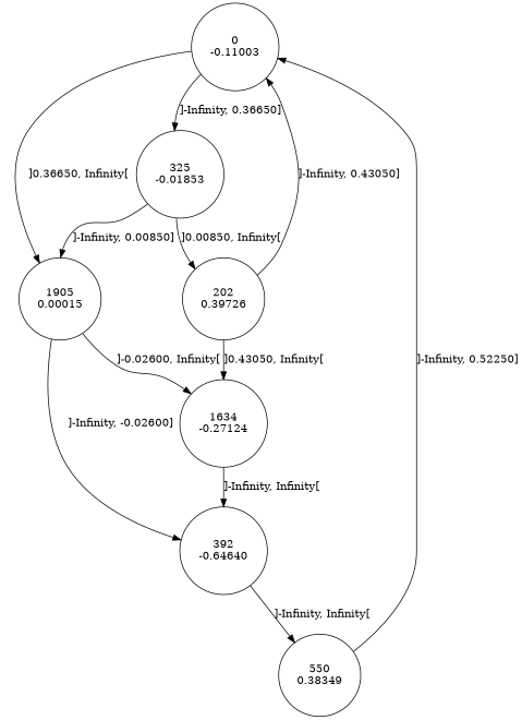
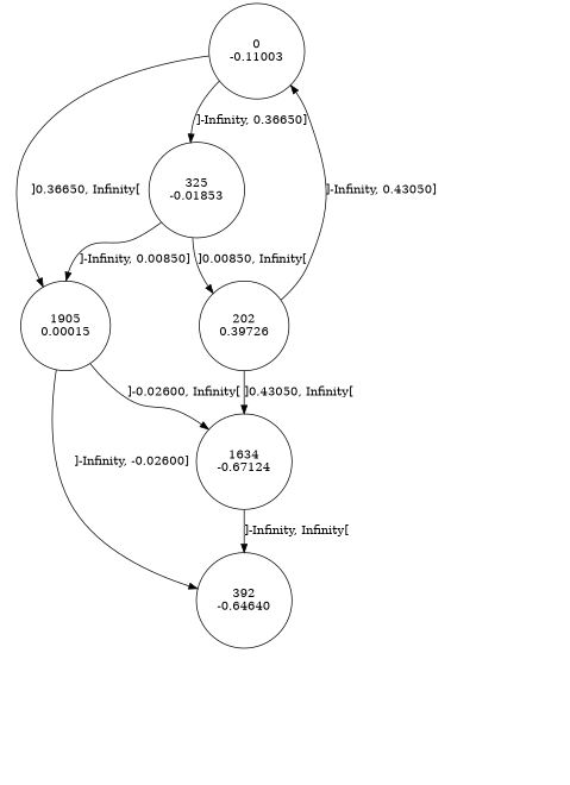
  digraph {
    node [shape=circle]
    n1 [label="0\n-0.11003"]
    n2 [label="325\n-0.01853"]
    n3 [label="1905\n0.00015"]
    n4 [label="202\n0.39726"]
    n5 [label="392\n-0.64640"]
-   n6 [label="1634\n-0.27124"]
-   n7 [label="550\n0.38349"]
+   n6 [label="1634\n-0.67124"]
    n1 -> n2 [label="]-Infinity, 0.36650]"]
    n1 -> n3 [label="]0.36650, Infinity["]
    n2 -> n3 [label="]-Infinity, 0.00850]"]
    n2 -> n4 [label="]0.00850, Infinity["]
    n3 -> n5 [label="]-Infinity, -0.02600]"]
    n3 -> n6 [label="]-0.02600, Infinity["]
    n4 -> n1 [label="]-Infinity, 0.43050]"]
    n4 -> n6 [label="]0.43050, Infinity["]
-   n5 -> n7 [label="]-Infinity, Infinity["]
    n6 -> n5 [label="]-Infinity, Infinity["]
-   n7 -> n1 [label="]-Infinity, 0.52250]"]
  }
